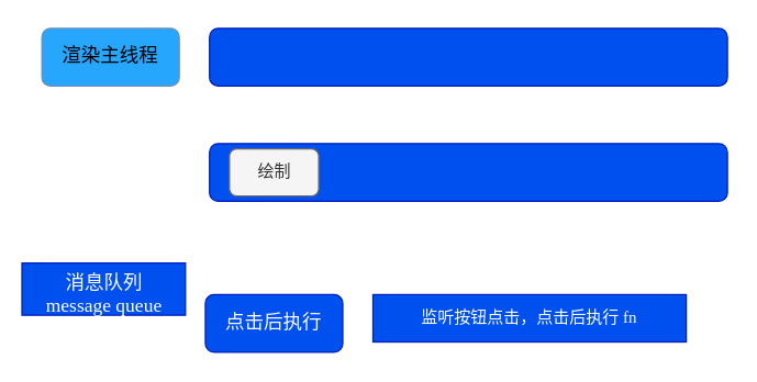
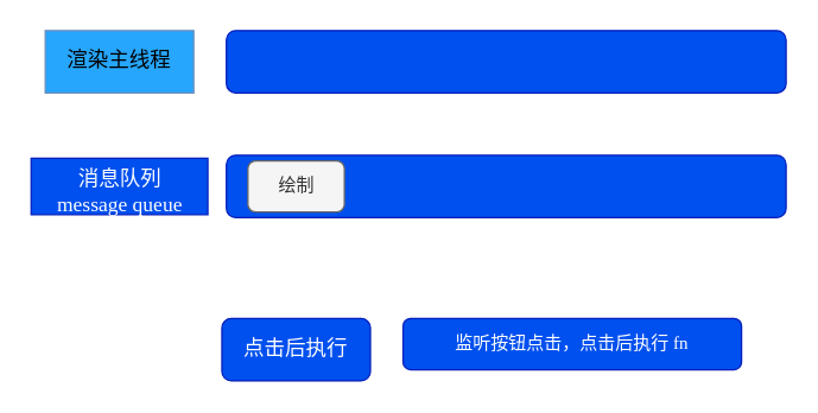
  <mxCell id="0" />
  <mxCell id="1" parent="0" />
- <mxCell id="2" value="渲染主线程" style="rounded=1;whiteSpace=wrap;html=1;fontFamily=Roboto Mono;fontSize=14;fillColor=#26A6FC;strokeColor=#6c8ebf;" parent="1" vertex="1"><mxGeometry x="30" y="20" width="100" height="42" as="geometry" /></mxCell>
+ <mxCell id="2" value="渲染主线程" style="whiteSpace=wrap;html=1;fontFamily=Roboto Mono;fontSize=14;fillColor=#26A6FC;strokeColor=#6c8ebf;rounded=0;" parent="1" vertex="1"><mxGeometry x="30" y="20" width="100" height="42" as="geometry" /></mxCell>
  <mxCell id="3" value="" style="rounded=1;whiteSpace=wrap;html=1;fontFamily=Roboto Mono;fontSize=14;fillColor=#0050ef;strokeColor=#001DBC;fontColor=#ffffff;" parent="1" vertex="1"><mxGeometry x="152" y="20" width="377" height="42" as="geometry" /></mxCell>
  <mxCell id="4" value="" style="rounded=1;whiteSpace=wrap;html=1;fontFamily=Roboto Mono;fontSize=14;fillColor=#0050ef;strokeColor=#001DBC;fontColor=#ffffff;" parent="1" vertex="1"><mxGeometry x="152" y="104" width="377" height="42" as="geometry" /></mxCell>
- <mxCell id="5" value="消息队列&lt;br&gt;message queue" style="text;html=1;align=center;verticalAlign=top;resizable=0;points=[];autosize=1;strokeColor=#001DBC;fillColor=#0050ef;fontSize=14;fontFamily=Roboto Mono;fontColor=#ffffff;" parent="1" vertex="1"><mxGeometry x="15.5" y="191" width="119" height="38" as="geometry" /></mxCell>
+ <mxCell id="5" value="消息队列&lt;br&gt;message queue" style="text;html=1;align=center;verticalAlign=top;resizable=0;points=[];autosize=1;strokeColor=#001DBC;fillColor=#0050ef;fontSize=14;fontFamily=Roboto Mono;fontColor=#ffffff;" parent="1" vertex="1"><mxGeometry x="20.5" y="106" width="119" height="38" as="geometry" /></mxCell>
  <mxCell id="6" value="点击后执行" style="rounded=1;whiteSpace=wrap;html=1;fontFamily=Roboto Mono;fontSize=14;fillColor=#0050ef;strokeColor=#001DBC;fontColor=#ffffff;" parent="1" vertex="1"><mxGeometry x="149" y="214" width="100" height="42" as="geometry" /></mxCell>
- <mxCell id="7" value="监听按钮点击，点击后执行 fn" style="whiteSpace=wrap;html=1;fontFamily=Roboto Mono;fontSize=12;fillColor=#0050ef;strokeColor=#001DBC;fontColor=#ffffff;rounded=0;" parent="1" vertex="1"><mxGeometry x="271" y="214" width="228" height="34.5" as="geometry" /></mxCell>
+ <mxCell id="7" value="监听按钮点击，点击后执行 fn" style="rounded=1;whiteSpace=wrap;html=1;fontFamily=Roboto Mono;fontSize=12;fillColor=#0050ef;strokeColor=#001DBC;fontColor=#ffffff;" parent="1" vertex="1"><mxGeometry x="271" y="214" width="228" height="34.5" as="geometry" /></mxCell>
  <mxCell id="8" value="绘制" style="rounded=1;whiteSpace=wrap;html=1;fontFamily=Roboto Mono;fontSize=12;fillColor=#f5f5f5;strokeColor=#666666;fontColor=#333333;" parent="1" vertex="1"><mxGeometry x="166.5" y="107.75" width="65" height="34.5" as="geometry" /></mxCell>
